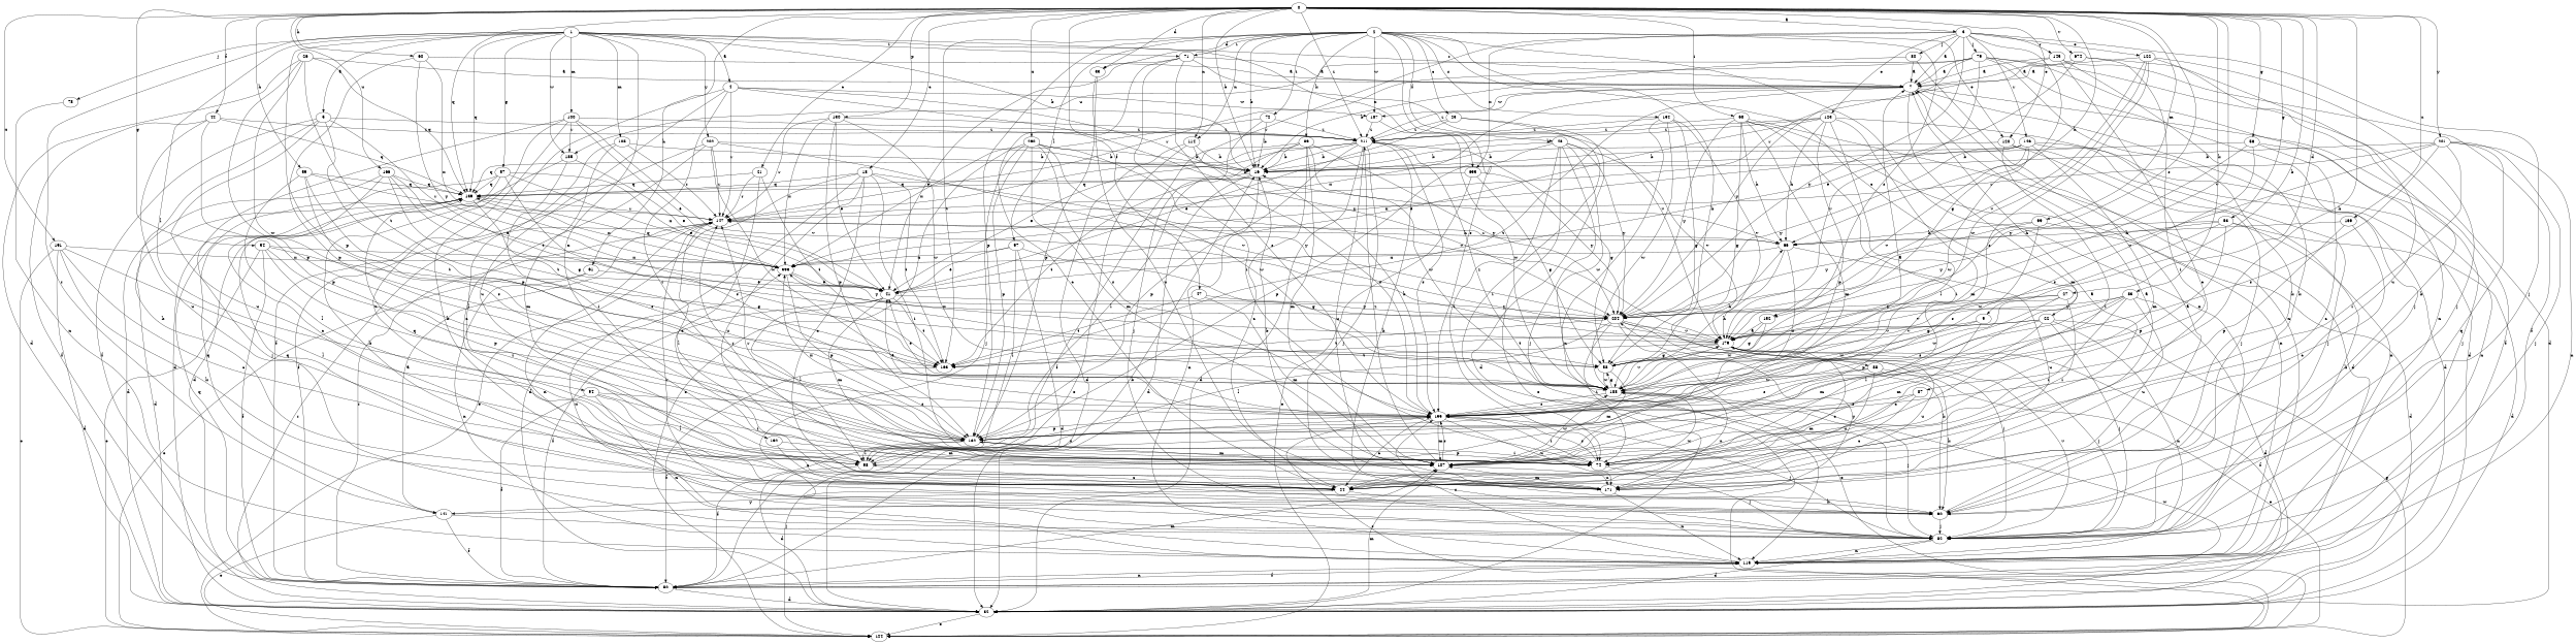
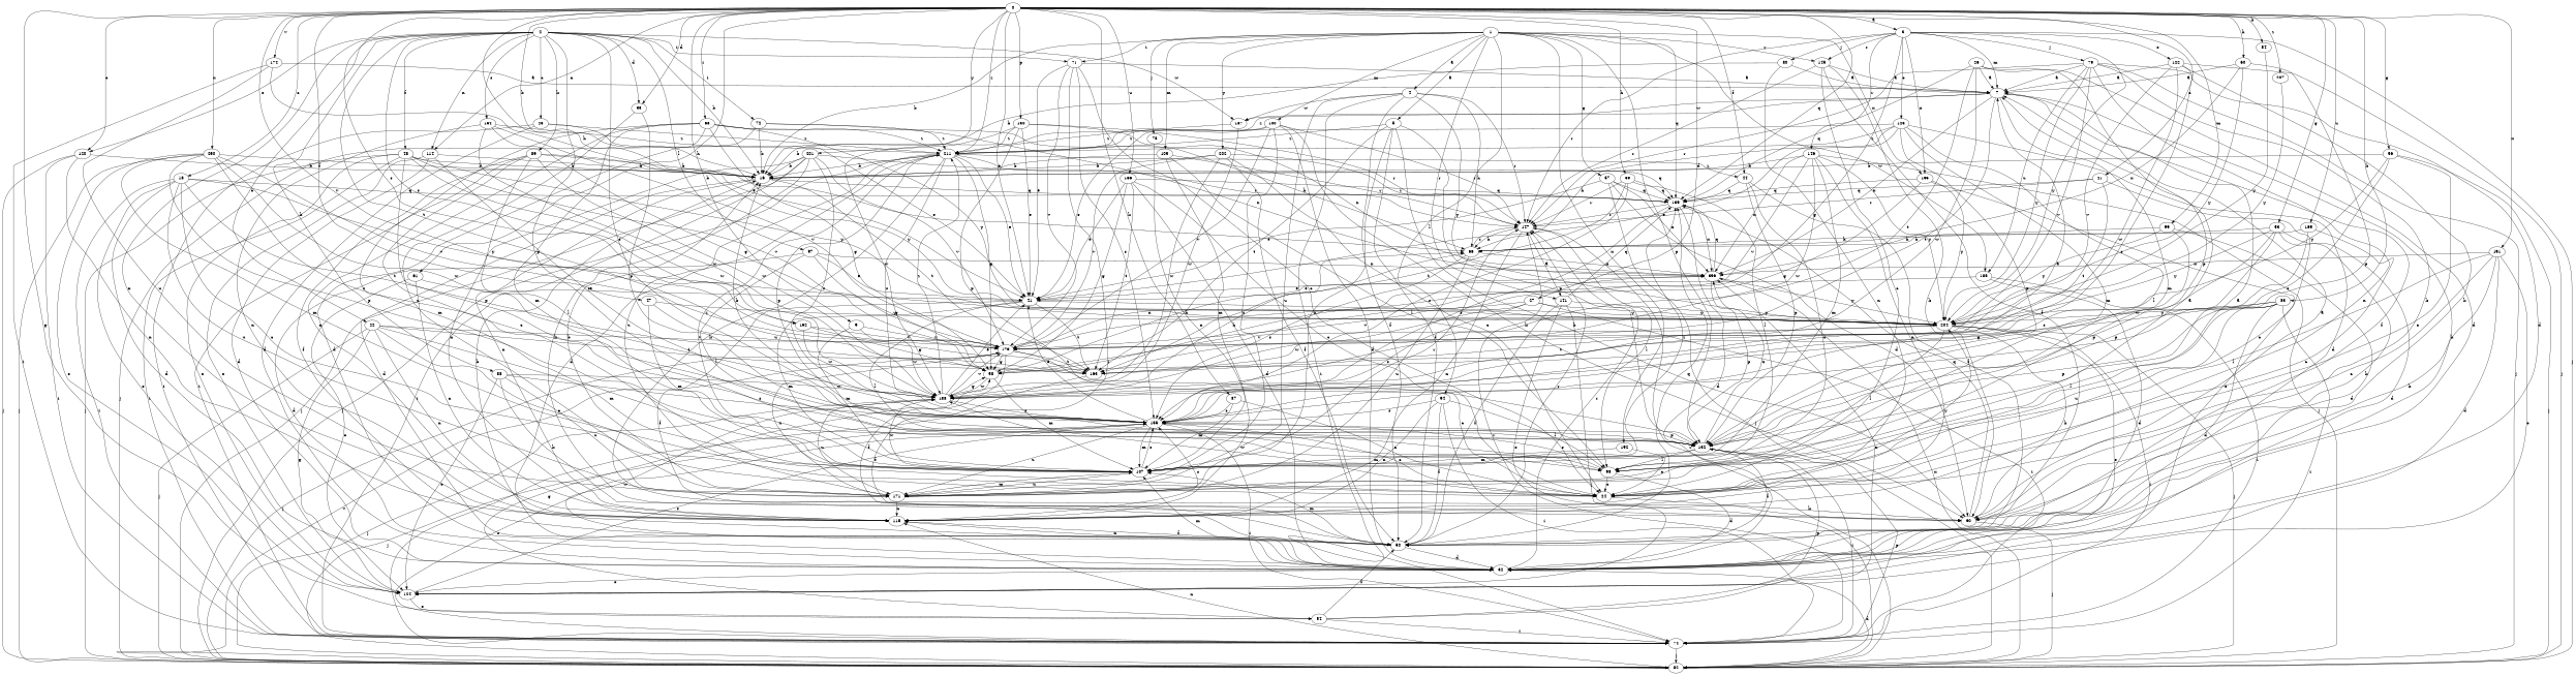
  strict digraph {
    0
    3
    9
    16
    18
    21
    27
    n8 [label=33]
    41
    44
    47
    53
    54
    56
    59
    60
    61
    66
    68
    83
+   84
    87
    99
    114
    120
    130
    139
    152
    166
    169
-   174 [label=674]
+   174
    179
    n33 [label=290]
    191
    201
+   207
    211
    145
-   195 [label=695]
+   195
    7
    58
    79
    80
    82
    122
    123
    146
    147
    204
    107
    188
    115
    163
    32
    74
    171
    24
    124
    26
    132
    155
    50
    98
    90
    n65 [label=396]
    1
    4
    5
    57
    71
    78
    94
    100
    105
    141
    185
    192
    202
    187
    2
    22
    23
    48
    72
    88
    89
    97
    154
    0 -> 3 [label=a]
    0 -> 9 [label=b]
    0 -> 16 [label=b]
    0 -> 18 [label=c]
    0 -> 21 [label=c]
    0 -> 27 [label=d]
    0 -> n8 [label=d]
+   0 -> 41 [label=e]
    0 -> 44 [label=f]
    0 -> 47 [label=f]
    0 -> 53 [label=g]
    0 -> 54 [label=g]
    0 -> 56 [label=g]
    0 -> 59 [label=h]
    0 -> 60 [label=h]
    0 -> 61 [label=h]
    0 -> 66 [label=h]
    0 -> 68 [label=i]
    0 -> 83 [label=k]
+   0 -> 84 [label=k]
    0 -> 87 [label=k]
    0 -> 99 [label=m]
    0 -> 114 [label=n]
    0 -> 120 [label=o]
    0 -> 130 [label=p]
    0 -> 139 [label=q]
    0 -> 152 [label=s]
    0 -> 166 [label=u]
    0 -> 169 [label=u]
    0 -> 174 [label=v]
    0 -> 179 [label=v]
    0 -> n33 [label=x]
    0 -> 191 [label=x]
    0 -> 201 [label=y]
+   0 -> 207 [label=z]
    0 -> 211 [label=z]
    3 -> 145 [label=r]
    3 -> 195 [label=x]
-   3 -> 7 [label=a]
+   3 -> 7 [label=m]
    3 -> 58 [label=g]
    3 -> 79 [label=j]
    3 -> 80 [label=j]
    3 -> 82 [label=j]
    3 -> 122 [label=o]
    3 -> 123 [label=o]
    3 -> 146 [label=r]
    3 -> 147 [label=r]
    3 -> 204 [label=y]
    9 -> 179 [label=v]
    9 -> 107 [label=m]
    9 -> 188 [label=w]
    16 -> 139 [label=q]
    16 -> 115 [label=n]
    16 -> 163 [label=t]
    16 -> 32 [label=d]
    18 -> 139 [label=q]
    18 -> 204 [label=y]
    18 -> 163 [label=t]
    18 -> 32 [label=d]
    18 -> 74 [label=i]
    18 -> 171 [label=u]
    18 -> 24 [label=c]
    18 -> 124 [label=o]
    21 -> 139 [label=q]
    21 -> 147 [label=r]
    21 -> 163 [label=t]
    21 -> 24 [label=c]
    27 -> 179 [label=v]
    27 -> 204 [label=y]
    27 -> 188 [label=w]
    27 -> 74 [label=i]
    27 -> 155 [label=s]
    n8 -> 171 [label=u]
    n8 -> 132 [label=p]
    41 -> 204 [label=y]
    41 -> 107 [label=m]
    41 -> 163 [label=t]
    41 -> 50 [label=f]
    41 -> 98 [label=l]
    44 -> 139 [label=q]
-   44 -> 211 [label=z]
+   211 -> 44 [label=z]
    44 -> 171 [label=u]
    44 -> 132 [label=p]
    44 -> 50 [label=f]
    47 -> 204 [label=y]
    47 -> 107 [label=m]
-   47 -> 163 [label=t]
+   47 -> 163 [label=u]
    53 -> 66 [label=h]
    53 -> 204 [label=y]
    53 -> 188 [label=w]
    53 -> 32 [label=d]
    53 -> 132 [label=p]
    53 -> 90 [label=k]
    54 -> 58 [label=g]
    54 -> 74 [label=i]
-   54 -> 124 [label=o]
+   124 -> 54 [label=o]
    54 -> 132 [label=p]
    54 -> 50 [label=f]
    54 -> n65 [label=x]
    56 -> 16 [label=b]
    56 -> 82 [label=j]
    56 -> 204 [label=y]
    56 -> 24 [label=c]
    56 -> 155 [label=s]
    59 -> 139 [label=q]
    59 -> 147 [label=r]
    59 -> 163 [label=t]
    59 -> 155 [label=s]
    59 -> 98 [label=l]
    60 -> 7 [label=a]
    60 -> 204 [label=y]
    60 -> 132 [label=p]
    60 -> n65 [label=x]
    61 -> 41 [label=e]
    61 -> 115 [label=n]
    61 -> 124 [label=o]
    66 -> 147 [label=r]
    66 -> 171 [label=u]
    66 -> 155 [label=s]
    66 -> n65 [label=x]
    68 -> 66 [label=h]
    68 -> 211 [label=z]
    68 -> 58 [label=g]
    68 -> 204 [label=y]
    68 -> 107 [label=m]
    68 -> 115 [label=n]
    68 -> 32 [label=d]
    68 -> 74 [label=i]
    83 -> 58 [label=g]
    83 -> 204 [label=y]
    83 -> 32 [label=d]
    83 -> 74 [label=i]
    83 -> 171 [label=u]
    83 -> 132 [label=p]
    83 -> 98 [label=l]
+   84 -> 204 [label=y]
    87 -> 107 [label=m]
    87 -> 24 [label=c]
    87 -> 155 [label=s]
    99 -> 66 [label=h]
    99 -> 204 [label=y]
    99 -> 32 [label=d]
    99 -> 155 [label=s]
    114 -> 16 [label=b]
    114 -> 32 [label=d]
    114 -> 124 [label=o]
    114 -> 155 [label=s]
    120 -> 16 [label=b]
    120 -> 82 [label=j]
    120 -> 115 [label=n]
    120 -> 74 [label=i]
    130 -> 41 [label=e]
    130 -> 211 [label=z]
    130 -> 147 [label=r]
    130 -> 188 [label=w]
    130 -> 132 [label=p]
    130 -> n65 [label=x]
    139 -> 147 [label=r]
    139 -> 32 [label=d]
    139 -> 155 [label=s]
    139 -> n65 [label=x]
-   152 -> 179 [label=a]
+   152 -> 179 [label=v]
    152 -> 58 [label=g]
    152 -> 188 [label=w]
    166 -> 41 [label=e]
    166 -> 139 [label=q]
    166 -> 58 [label=g]
    166 -> 163 [label=t]
    166 -> 32 [label=d]
    166 -> 24 [label=c]
    169 -> 66 [label=h]
    169 -> 24 [label=c]
    169 -> 132 [label=p]
    174 -> 41 [label=e]
    174 -> 7 [label=a]
    174 -> 74 [label=i]
    174 -> 171 [label=u]
    179 -> 58 [label=g]
    179 -> 82 [label=j]
    179 -> 163 [label=t]
    179 -> 171 [label=u]
    179 -> 24 [label=c]
    179 -> 50 [label=f]
    179 -> n65 [label=x]
    n33 -> 16 [label=b]
    n33 -> 179 [label=v]
    n33 -> 82 [label=j]
    n33 -> 107 [label=m]
    n33 -> 188 [label=w]
    n33 -> 124 [label=o]
    n33 -> 132 [label=p]
    n33 -> 155 [label=s]
    191 -> 32 [label=d]
    191 -> 24 [label=c]
    191 -> 124 [label=o]
    191 -> 98 [label=l]
    191 -> 90 [label=k]
    191 -> n65 [label=x]
    201 -> 16 [label=b]
    201 -> 179 [label=v]
    201 -> 82 [label=j]
    201 -> 147 [label=r]
    201 -> 115 [label=n]
    201 -> 74 [label=i]
    201 -> 155 [label=s]
-   201 -> 90 [label=q]
+   201 -> 90 [label=k]
+   207 -> 204 [label=y]
    211 -> 16 [label=b]
    211 -> 41 [label=e]
    211 -> 139 [label=q]
    211 -> 58 [label=g]
    211 -> 82 [label=j]
    211 -> 32 [label=d]
    211 -> 171 [label=u]
    211 -> 132 [label=p]
    211 -> 155 [label=s]
    211 -> 90 [label=k]
    145 -> 7 [label=a]
    145 -> 147 [label=r]
    145 -> 24 [label=c]
    145 -> 50 [label=f]
    145 -> 90 [label=k]
    195 -> 139 [label=q]
    195 -> 58 [label=g]
    195 -> 204 [label=y]
    195 -> 124 [label=o]
    7 -> 211 [label=z]
    7 -> 107 [label=m]
    7 -> 163 [label=t]
-   7 -> 32 [label=d]
+   7 -> 32 [label=h]
    7 -> 50 [label=f]
    7 -> n65 [label=x]
    7 -> 187 [label=w]
    58 -> 66 [label=h]
    58 -> 107 [label=m]
    58 -> 188 [label=w]
    79 -> 179 [label=v]
    79 -> 7 [label=a]
    79 -> 82 [label=j]
    79 -> 147 [label=r]
    79 -> 204 [label=y]
    79 -> 115 [label=n]
    79 -> 32 [label=d]
    79 -> 90 [label=k]
    79 -> 185 [label=u]
    80 -> 16 [label=b]
    80 -> 7 [label=a]
    80 -> 115 [label=n]
    82 -> 179 [label=v]
    82 -> 147 [label=r]
    82 -> 115 [label=n]
    82 -> 32 [label=d]
    82 -> n65 [label=x]
    122 -> 179 [label=v]
    122 -> 7 [label=a]
    122 -> 82 [label=j]
    122 -> 188 [label=w]
    122 -> 155 [label=s]
    122 -> 90 [label=k]
    123 -> 16 [label=b]
    123 -> 41 [label=e]
    123 -> 66 [label=h]
    123 -> 211 [label=z]
    123 -> 107 [label=m]
    123 -> 32 [label=d]
    123 -> 132 [label=p]
    123 -> 98 [label=l]
    146 -> 16 [label=b]
    146 -> 179 [label=v]
    146 -> 82 [label=j]
    146 -> 204 [label=y]
    146 -> 107 [label=m]
    146 -> 188 [label=w]
    146 -> 115 [label=n]
    146 -> n65 [label=x]
    147 -> 66 [label=h]
    147 -> 115 [label=n]
    147 -> 98 [label=l]
    147 -> 141 [label=a]
    204 -> 179 [label=v]
    204 -> 82 [label=j]
    204 -> 163 [label=t]
    204 -> 74 [label=i]
    204 -> 124 [label=o]
    204 -> 98 [label=l]
    204 -> 90 [label=k]
-   107 -> 139 [label=q]
+   107 -> 139 [label=z]
    107 -> 211 [label=z]
    107 -> 147 [label=r]
    107 -> 188 [label=w]
    107 -> 171 [label=u]
    107 -> 155 [label=s]
    188 -> 41 [label=e]
-   66 -> 188 [label=h]
+   188 -> 66 [label=h]
    188 -> 179 [label=v]
    188 -> 211 [label=z]
    188 -> 58 [label=g]
    188 -> 82 [label=j]
    188 -> 171 [label=u]
    188 -> 155 [label=s]
    115 -> 155 [label=s]
    115 -> 50 [label=f]
    163 -> 50 [label=f]
    32 -> 147 [label=r]
    32 -> 107 [label=m]
    32 -> 188 [label=w]
    32 -> 124 [label=o]
    74 -> 82 [label=j]
    74 -> 147 [label=r]
    74 -> 132 [label=p]
    74 -> 155 [label=s]
    171 -> 16 [label=b]
    171 -> 7 [label=a]
    171 -> 107 [label=m]
    171 -> 115 [label=n]
    24 -> 7 [label=a]
-   24 -> 141 [label=y]
+   24 -> 204 [label=y]
    24 -> 188 [label=w]
    24 -> 90 [label=k]
    124 -> 155 [label=s]
    26 -> 139 [label=q]
    26 -> 7 [label=a]
    26 -> 188 [label=w]
    26 -> 163 [label=t]
    26 -> 32 [label=d]
    26 -> 132 [label=p]
    132 -> 107 [label=m]
    132 -> 74 [label=i]
    132 -> 50 [label=f]
    132 -> 98 [label=l]
    132 -> n65 [label=x]
    155 -> 16 [label=b]
    155 -> 41 [label=e]
    155 -> 7 [label=a]
    155 -> 82 [label=j]
    155 -> 107 [label=m]
    155 -> 74 [label=i]
    155 -> 171 [label=u]
    155 -> 24 [label=c]
    155 -> 132 [label=p]
    50 -> 16 [label=b]
    50 -> 139 [label=q]
    50 -> 147 [label=r]
    50 -> 107 [label=m]
    50 -> 115 [label=n]
    50 -> 32 [label=d]
    98 -> 32 [label=d]
    98 -> 24 [label=c]
    98 -> 155 [label=s]
    90 -> 139 [label=q]
    90 -> 7 [label=a]
    90 -> 82 [label=j]
    n65 -> 41 [label=e]
    n65 -> 139 [label=q]
    n65 -> 204 [label=y]
    n65 -> 132 [label=p]
    1 -> 16 [label=b]
    1 -> 139 [label=q]
-   1 -> 7 [label=r]
+   1 -> 145 [label=r]
    1 -> 195 [label=x]
    1 -> 132 [label=p]
    1 -> 4 [label=a]
    1 -> 5 [label=a]
    1 -> 57 [label=g]
    1 -> 71 [label=i]
    1 -> 78 [label=j]
    1 -> 94 [label=l]
    1 -> 100 [label=m]
    1 -> 105 [label=m]
    1 -> 141 [label=r]
    1 -> 185 [label=w]
    1 -> 192 [label=x]
    1 -> 202 [label=y]
    4 -> 66 [label=h]
    4 -> 147 [label=r]
    4 -> 204 [label=y]
    4 -> 74 [label=i]
    4 -> 171 [label=u]
    4 -> 50 [label=f]
    4 -> 187 [label=w]
    5 -> 211 [label=z]
    5 -> 163 [label=t]
    5 -> 171 [label=u]
    5 -> 132 [label=p]
    5 -> 50 [label=f]
    5 -> 90 [label=k]
    57 -> 41 [label=e]
    57 -> 139 [label=q]
    57 -> 82 [label=j]
-   57 -> 155 [label=s]
-   57 -> 90 [label=k]
+   57 -> 90 [label=d]
    57 -> n65 [label=x]
    71 -> 41 [label=e]
    71 -> 179 [label=v]
    71 -> 7 [label=a]
    71 -> 74 [label=i]
    71 -> 24 [label=c]
    71 -> 155 [label=s]
    78 -> 115 [label=n]
    94 -> 115 [label=n]
    94 -> 74 [label=i]
    94 -> 155 [label=s]
    94 -> 50 [label=f]
    94 -> 98 [label=l]
    100 -> 41 [label=e]
    100 -> 179 [label=v]
    100 -> 211 [label=z]
-   100 -> 185 [label=r]
+   100 -> 147 [label=r]
    100 -> 32 [label=d]
    100 -> 171 [label=u]
    100 -> 90 [label=k]
    105 -> 16 [label=b]
    105 -> 147 [label=r]
    105 -> 107 [label=m]
    105 -> 98 [label=l]
    141 -> 139 [label=q]
    141 -> 82 [label=j]
    141 -> 204 [label=y]
    141 -> 124 [label=o]
    141 -> 50 [label=f]
    185 -> 41 [label=e]
    185 -> 32 [label=d]
    185 -> 74 [label=i]
    192 -> 107 [label=m]
    192 -> 24 [label=c]
    202 -> 16 [label=b]
    202 -> 179 [label=v]
    202 -> 147 [label=r]
    202 -> 188 [label=w]
    202 -> 24 [label=c]
    202 -> 50 [label=f]
    187 -> 211 [label=z]
    187 -> 188 [label=w]
    2 -> 16 [label=b]
    2 -> n8 [label=d]
    2 -> 114 [label=n]
    2 -> 120 [label=o]
    2 -> 152 [label=s]
    2 -> 115 [label=n]
    2 -> 163 [label=t]
    2 -> 132 [label=p]
    2 -> 155 [label=s]
    2 -> 71 [label=i]
    2 -> 187 [label=w]
    2 -> 22 [label=c]
    2 -> 23 [label=c]
    2 -> 48 [label=f]
    2 -> 72 [label=i]
    2 -> 88 [label=k]
    2 -> 89 [label=k]
    2 -> 97 [label=l]
    2 -> 154 [label=s]
    22 -> 179 [label=v]
    22 -> 82 [label=j]
    22 -> 107 [label=m]
    22 -> 115 [label=n]
    22 -> 163 [label=t]
    22 -> 24 [label=c]
    22 -> 124 [label=g]
    23 -> 41 [label=e]
    23 -> 211 [label=z]
    23 -> 32 [label=d]
    23 -> 74 [label=i]
    48 -> 16 [label=b]
    48 -> 179 [label=v]
    48 -> 82 [label=j]
    48 -> 204 [label=y]
    48 -> 188 [label=w]
    48 -> 74 [label=i]
    48 -> 124 [label=o]
    48 -> 132 [label=p]
    72 -> 16 [label=b]
    72 -> 211 [label=z]
    72 -> 82 [label=j]
    72 -> n65 [label=x]
    88 -> 188 [label=w]
    88 -> 171 [label=u]
    88 -> 124 [label=o]
    88 -> 155 [label=s]
    88 -> 90 [label=k]
    89 -> 16 [label=b]
    89 -> 204 [label=y]
    89 -> 107 [label=m]
    89 -> 188 [label=w]
    89 -> 24 [label=c]
    89 -> 50 [label=f]
    89 -> 98 [label=l]
    97 -> 41 [label=e]
    97 -> 58 [label=g]
    97 -> 32 [label=d]
    97 -> 98 [label=l]
    97 -> n65 [label=x]
    154 -> 179 [label=v]
    154 -> 211 [label=z]
    154 -> 58 [label=g]
    154 -> 188 [label=w]
    154 -> 115 [label=n]
  }
